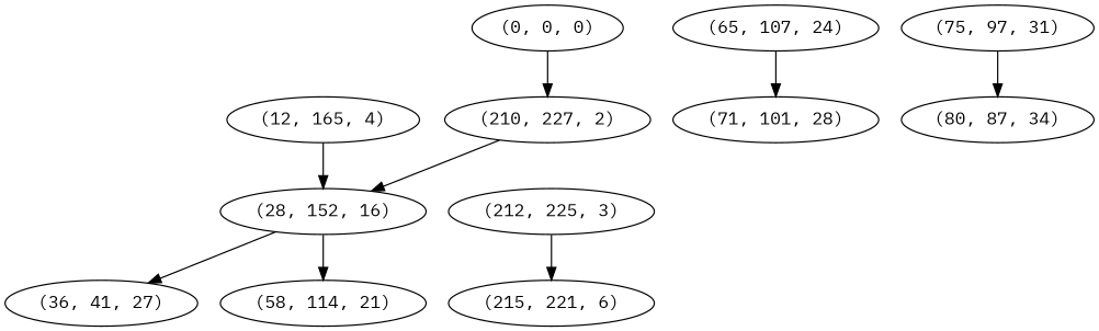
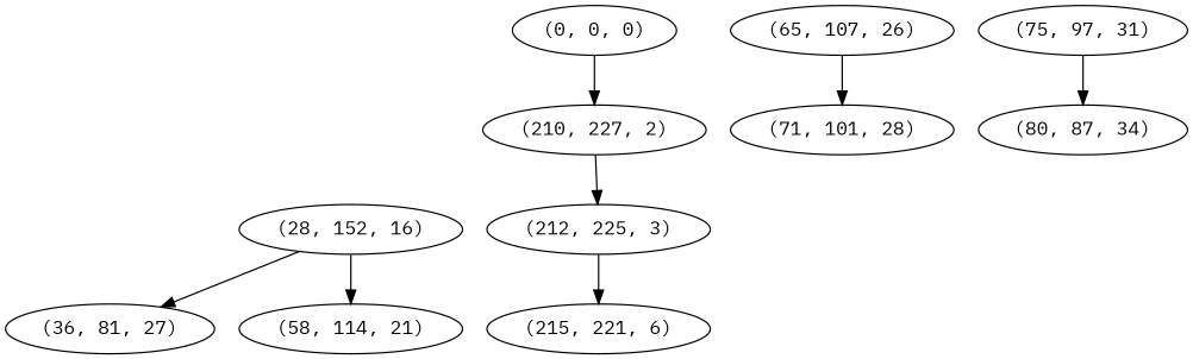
  digraph {
    fontname="IBM Plex Mono"
    node [fontname="IBM Plex Mono"]
    edge [fontname="IBM Plex Mono"]
    "(0, 0, 0)"
    "(210, 227, 2)"
    n3 [label="(28, 152, 16)"]
-   "(12, 165, 4)"
    "(212, 225, 3)"
-   "(36, 41, 27)"
+   "(36, 41, 27)" [label="(36, 81, 27)"]
    "(58, 114, 21)"
-   "(65, 107, 24)"
+   "(65, 107, 24)" [label="(65, 107, 26)"]
    "(71, 101, 28)"
    "(75, 97, 31)"
    "(80, 87, 34)"
    "(215, 221, 6)"
    "(0, 0, 0)" -> "(210, 227, 2)"
-   "(210, 227, 2)" -> n3
+   "(210, 227, 2)" -> "(212, 225, 3)"
    n3 -> "(36, 41, 27)"
    n3 -> "(58, 114, 21)"
-   "(12, 165, 4)" -> n3
    "(212, 225, 3)" -> "(215, 221, 6)"
    "(65, 107, 24)" -> "(71, 101, 28)"
    "(75, 97, 31)" -> "(80, 87, 34)"
  }
